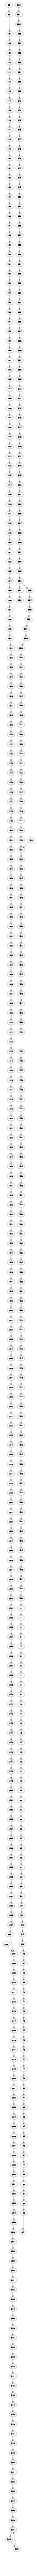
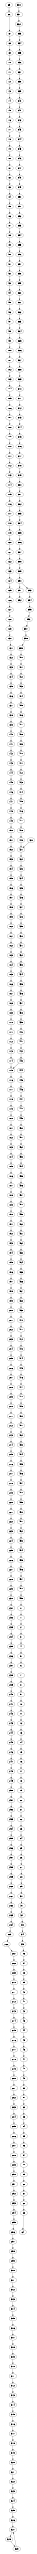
  strict digraph {
    node [delay=10]
    edge [weight=0.0]
    0 [delay=2]
    1 [delay=6]
    2 [delay=2]
    3
    4 [delay=4]
    5 [delay=5]
    6 [delay=8]
    7 [delay=8]
    8 [delay=7]
    9
    10 [delay=6]
    11
    12 [delay=5]
    13
    14 [delay=9]
    15 [delay=5]
    16 [delay=6]
    17 [delay=3]
    18
    19 [delay=6]
    20 [delay=5]
    21 [delay=6]
    22 [delay=4]
    23 [delay=6]
    24 [delay=6]
    25 [delay=3]
    26
    27
    28 [delay=7]
    29 [delay=6]
    30 [delay=8]
    31 [delay=5]
    32 [delay=7]
    33 [delay=1]
    34 [delay=6]
    35 [delay=5]
    36 [delay=7]
    37 [delay=6]
    38 [delay=1]
    39 [delay=8]
    40 [delay=7]
    41 [delay=2]
    42 [delay=2]
    43 [delay=1]
    44 [delay=9]
    45 [delay=2]
    46 [delay=3]
    47 [delay=1]
    48 [delay=4]
    49
    50 [delay=5]
    51
    52 [delay=7]
    53 [delay=3]
    54 [delay=7]
    55 [delay=1]
    56 [delay=2]
    57
    58 [delay=6]
    59 [delay=9]
    60 [delay=5]
    61
    62
    63 [delay=9]
    64 [delay=5]
    65 [delay=6]
    66 [delay=1]
    67 [delay=5]
    68 [delay=3]
    69 [delay=3]
    70 [delay=6]
    71 [delay=8]
    72 [delay=8]
    73 [delay=2]
    74 [delay=5]
    75 [delay=5]
    76 [delay=9]
    77 [delay=3]
    78 [delay=2]
    79 [delay=9]
    80 [delay=6]
    81 [delay=7]
    82 [delay=8]
    83 [delay=7]
    84 [delay=5]
    85 [delay=8]
    86
    87 [delay=5]
    88 [delay=5]
    89 [delay=7]
    90 [delay=7]
    91 [delay=5]
    92 [delay=2]
    93 [delay=3]
    94 [delay=6]
    95 [delay=6]
    96 [delay=7]
    97 [delay=3]
    98 [delay=9]
    99 [delay=1]
    100 [delay=1]
    101 [delay=4]
    102 [delay=8]
    103 [delay=5]
    104 [delay=2]
    105 [delay=7]
    106 [delay=3]
    107
    108 [delay=3]
    109 [delay=9]
    110 [delay=8]
    111 [delay=5]
    112 [delay=7]
    113 [delay=9]
    114 [delay=7]
    115 [delay=9]
    116 [delay=2]
    117 [delay=7]
    118 [delay=4]
    119 [delay=5]
    120 [delay=9]
    121 [delay=7]
    122 [delay=9]
    123 [delay=9]
    124 [delay=8]
    125
    126 [delay=2]
    127 [delay=8]
    128 [delay=7]
    129 [delay=5]
    130
    131 [delay=5]
    132 [delay=6]
    133 [delay=5]
    134 [delay=1]
    135 [delay=4]
    136 [delay=8]
    137 [delay=5]
    138 [delay=2]
    139 [delay=1]
    140 [delay=2]
    141 [delay=1]
    142 [delay=1]
    143 [delay=5]
    144
    145 [delay=5]
    146 [delay=4]
    147 [delay=4]
    148 [delay=7]
    149 [delay=7]
    150 [delay=6]
    151 [delay=2]
    152 [delay=4]
    153 [delay=7]
    154 [delay=9]
    155
    156 [delay=1]
    157
    158 [delay=7]
    159 [delay=6]
    160
    161 [delay=9]
    162 [delay=6]
    163 [delay=6]
    164 [delay=3]
    165 [delay=4]
    166 [delay=5]
    167 [delay=9]
    168 [delay=3]
    169 [delay=4]
    170 [delay=1]
    171 [delay=5]
    172 [delay=9]
    173
    174 [delay=4]
    175 [delay=9]
    176
    177 [delay=1]
    178 [delay=4]
    179 [delay=3]
    180 [delay=9]
    181 [delay=3]
    182 [delay=3]
    183 [delay=1]
    184 [delay=8]
    185 [delay=3]
    186 [delay=3]
    187 [delay=1]
    188 [delay=7]
    189 [delay=3]
    190 [delay=3]
    191 [delay=8]
    192
    193 [delay=1]
    194 [delay=7]
    195 [delay=5]
    196 [delay=9]
    197 [delay=6]
    198 [delay=8]
    199 [delay=6]
    200 [delay=4]
    201 [delay=1]
    202 [delay=4]
    203 [delay=7]
    204 [delay=8]
    205 [delay=6]
    206 [delay=7]
    207 [delay=5]
    208 [delay=3]
    209 [delay=4]
    210
    211 [delay=9]
    212 [delay=2]
    213 [delay=6]
    214 [delay=5]
    215 [delay=6]
    216 [delay=9]
    217 [delay=7]
    218 [delay=1]
    219 [delay=2]
    220 [delay=9]
    221 [delay=3]
    222 [delay=2]
    223 [delay=1]
    224 [delay=4]
    225 [delay=4]
    226 [delay=5]
    227 [delay=1]
    228 [delay=6]
    229 [delay=2]
    230 [delay=1]
    231
    232 [delay=6]
    233 [delay=1]
    234
    235 [delay=2]
    236 [delay=1]
    237 [delay=8]
    238
    239 [delay=2]
    240
    241 [delay=2]
    242
    243 [delay=8]
    244 [delay=5]
    245
    246 [delay=4]
    247
    248 [delay=3]
    249 [delay=9]
    250 [delay=1]
    251 [delay=8]
    252 [delay=3]
    253 [delay=2]
    254 [delay=8]
    255
    256 [delay=4]
    257 [delay=3]
    258 [delay=2]
    259 [delay=8]
    260 [delay=1]
    261 [delay=5]
    262 [delay=5]
    263 [delay=6]
    264 [delay=6]
    265 [delay=7]
    266 [delay=5]
    267 [delay=6]
    268 [delay=2]
    269 [delay=4]
    270 [delay=1]
    271 [delay=6]
    272 [delay=1]
    273 [delay=2]
    274 [delay=5]
    275 [delay=8]
    276 [delay=4]
    277 [delay=3]
    278 [delay=3]
    279 [delay=2]
    280 [delay=6]
    281 [delay=9]
    282 [delay=7]
    283 [delay=7]
    284 [delay=2]
    285 [delay=8]
    286 [delay=1]
    287 [delay=7]
    288 [delay=1]
    289 [delay=7]
    290 [delay=5]
    291 [delay=3]
    292 [delay=2]
    293
    294 [delay=3]
    295
    296 [delay=7]
    297 [delay=7]
    298 [delay=3]
    299 [delay=3]
    300 [delay=3]
    301 [delay=4]
    302 [delay=1]
    303 [delay=1]
    304 [delay=4]
    305 [delay=8]
    306
    307 [delay=4]
    308 [delay=9]
    309 [delay=7]
    310 [delay=1]
    311 [delay=5]
    312 [delay=2]
    313 [delay=8]
    314 [delay=9]
    315 [delay=6]
    316 [delay=9]
    317 [delay=8]
    318 [delay=8]
    319 [delay=2]
    320 [delay=8]
    321 [delay=6]
    322 [delay=3]
    323 [delay=8]
    324 [delay=7]
    325 [delay=5]
    326 [delay=3]
    327 [delay=4]
    328 [delay=5]
    329 [delay=8]
    330 [delay=8]
    331 [delay=6]
    332 [delay=9]
    333 [delay=7]
    334 [delay=1]
    335 [delay=2]
    336
    337 [delay=3]
    338 [delay=2]
    339 [delay=3]
    340 [delay=2]
    341 [delay=6]
    342 [delay=9]
    343 [delay=2]
    344 [delay=3]
    345 [delay=9]
    346 [delay=9]
    347 [delay=9]
    348 [delay=8]
    349 [delay=7]
    350 [delay=5]
    351 [delay=1]
    352
    353 [delay=9]
    354 [delay=9]
    355 [delay=9]
    356 [delay=1]
    357
    358 [delay=2]
    359 [delay=4]
    360
    361 [delay=3]
    362 [delay=4]
    363 [delay=1]
    364 [delay=2]
    365 [delay=5]
    366 [delay=2]
    367
    368 [delay=6]
    369 [delay=2]
    370 [delay=2]
    371 [delay=4]
    372 [delay=6]
    373 [delay=6]
    374 [delay=5]
    375 [delay=4]
    376 [delay=4]
    377 [delay=4]
    378
    379 [delay=4]
    380 [delay=9]
    381 [delay=3]
    382
    383 [delay=5]
    384 [delay=8]
    385 [delay=4]
    386 [delay=3]
    387 [delay=5]
    388 [delay=5]
    389 [delay=9]
    390 [delay=3]
    391 [delay=1]
    393 [delay=5]
    392 [delay=9]
    394 [delay=5]
    395 [delay=4]
    396 [delay=8]
    397 [delay=4]
    398 [delay=5]
    399 [delay=5]
    400
    401 [delay=8]
    402 [delay=3]
    403 [delay=5]
    404 [delay=6]
    405 [delay=8]
    406 [delay=6]
    407 [delay=8]
    408 [delay=5]
    409 [delay=1]
    410 [delay=6]
    411 [delay=2]
    412 [delay=7]
    413 [delay=9]
    414 [delay=4]
    415
    416 [delay=6]
    417
    418
    419 [delay=8]
    421 [delay=9]
    420 [delay=1]
    422 [delay=1]
    423 [delay=1]
    424 [delay=6]
    425 [delay=2]
    426 [delay=1]
    427 [delay=8]
    428 [delay=7]
    429 [delay=8]
    430
    431 [delay=1]
    432 [delay=8]
    433 [delay=7]
    434 [delay=1]
    435 [delay=1]
    436 [delay=6]
    437 [delay=1]
    438 [delay=6]
    439 [delay=6]
    440 [delay=1]
+   441
    442 [delay=6]
    443 [delay=1]
    444
    445 [delay=1]
    446 [delay=4]
    447 [delay=2]
    448 [delay=2]
    449 [delay=8]
    450
    451 [delay=1]
    452
    453 [delay=5]
    454 [delay=6]
    455
    456 [delay=1]
    457 [delay=5]
    458 [delay=7]
    459 [delay=9]
    460 [delay=1]
    461
    462 [delay=2]
    463 [delay=3]
    464 [delay=4]
    465 [delay=9]
    466 [delay=5]
    467 [delay=8]
    468 [delay=4]
    469 [delay=6]
    470 [delay=8]
    471 [delay=1]
    472
    473
    474 [delay=4]
    475 [delay=1]
    476 [delay=4]
    477 [delay=1]
    478 [delay=8]
    479 [delay=6]
    480 [delay=8]
    481 [delay=3]
    482 [delay=2]
    483 [delay=1]
    484 [delay=6]
    485 [delay=8]
    486 [delay=9]
    487
    488 [delay=7]
    489 [delay=8]
    490 [delay=4]
    491 [delay=5]
    492 [delay=8]
    493
    494 [delay=8]
    495 [delay=2]
    496 [delay=5]
    497 [delay=5]
    498 [delay=8]
    499
    0 -> 1 [weight=1.0]
    1 -> 2 [weight=1.0]
    2 -> 3
    3 -> 4
    4 -> 5 [weight=4.0]
    5 -> 6 [weight=1.0]
-   6 -> 7
    7 -> 8
    8 -> 9
    9 -> 10 [weight=4.0]
    10 -> 11
    11 -> 12 [weight=2.0]
    12 -> 13
    13 -> 14 [weight=1.0]
    14 -> 15 [weight=2.0]
    15 -> 16
    16 -> 17 [weight=1.0]
    17 -> 18 [weight=2.0]
    18 -> 19 [weight=1.0]
    19 -> 20
    20 -> 21 [weight=2.0]
    21 -> 22 [weight=1.0]
    22 -> 23
    23 -> 24
    24 -> 25
    25 -> 26 [weight=1.0]
    26 -> 27
    27 -> 28 [weight=5.0]
    28 -> 29 [weight=1.0]
    29 -> 30 [weight=1.0]
    30 -> 31
    31 -> 32 [weight=2.0]
    32 -> 33
    33 -> 34 [weight=2.0]
    34 -> 35 [weight=1.0]
    35 -> 36
    36 -> 37 [weight=2.0]
    37 -> 38 [weight=1.0]
    38 -> 39
    39 -> 40
    40 -> 41 [weight=2.0]
    41 -> 42 [weight=2.0]
    42 -> 43 [weight=1.0]
    43 -> 44 [weight=1.0]
    44 -> 45
    45 -> 46 [weight=1.0]
    46 -> 47 [weight=2.0]
    47 -> 48 [weight=1.0]
    48 -> 49 [weight=1.0]
    49 -> 50 [weight=1.0]
    50 -> 51
    51 -> 52 [weight=2.0]
    52 -> 53
    53 -> 54 [weight=2.0]
    54 -> 55
    55 -> 56 [weight=1.0]
    56 -> 57
    57 -> 58 [weight=2.0]
    58 -> 59 [weight=1.0]
    59 -> 60 [weight=2.0]
    60 -> 61
    61 -> 62 [weight=2.0]
    62 -> 63
    63 -> 64
    65 -> 66
    66 -> 67
    67 -> 68 [weight=2.0]
    68 -> 69 [weight=2.0]
    69 -> 70 [weight=1.0]
    70 -> 71
    71 -> 72 [weight=1.0]
    72 -> 73
    73 -> 74 [weight=3.0]
    74 -> 75 [weight=1.0]
    75 -> 76
    76 -> 77
    77 -> 78 [weight=3.0]
    78 -> 79 [weight=1.0]
    79 -> 80
    80 -> 81
    81 -> 82
    82 -> 83 [weight=2.0]
    83 -> 84 [weight=1.0]
    84 -> 85
    85 -> 86 [weight=3.0]
    86 -> 87
    87 -> 88 [weight=3.0]
    88 -> 89
    89 -> 90 [weight=1.0]
    90 -> 91
    91 -> 92 [weight=2.0]
    92 -> 93 [weight=1.0]
    93 -> 94 [weight=1.0]
    94 -> 95 [weight=1.0]
    95 -> 96 [weight=1.0]
    96 -> 97 [weight=2.0]
    97 -> 98
    98 -> 99 [weight=2.0]
    99 -> 100 [weight=1.0]
    100 -> 101 [weight=1.0]
    101 -> 102 [weight=1.0]
    102 -> 103
    103 -> 104 [weight=1.0]
    104 -> 105 [weight=2.0]
    105 -> 106 [weight=1.0]
    106 -> 107 [weight=1.0]
    107 -> 108 [weight=1.0]
    108 -> 109 [weight=1.0]
    109 -> 110
    110 -> 111 [weight=1.0]
    111 -> 112 [weight=2.0]
    112 -> 113 [weight=1.0]
    113 -> 114
    114 -> 115
    115 -> 116 [weight=2.0]
    116 -> 117 [weight=2.0]
    117 -> 118
    118 -> 119
    119 -> 120 [weight=2.0]
    120 -> 121
    121 -> 122 [weight=2.0]
    122 -> 123
    123 -> 124
    124 -> 125 [weight=4.0]
    125 -> 126
    126 -> 127 [weight=1.0]
    127 -> 128 [weight=2.0]
    128 -> 129 [weight=1.0]
    129 -> 130 [weight=1.0]
    130 -> 131
    131 -> 132 [weight=2.0]
    132 -> 133 [weight=1.0]
    133 -> 134 [weight=1.0]
    134 -> 135 [weight=1.0]
    135 -> 136
    136 -> 137 [weight=1.0]
    137 -> 138 [weight=2.0]
    138 -> 139
    139 -> 140
    140 -> 141
    141 -> 142 [weight=3.0]
    142 -> 143
    143 -> 144 [weight=1.0]
    144 -> 145
    145 -> 146 [weight=2.0]
    146 -> 147
    147 -> 148
    148 -> 149 [weight=1.0]
    149 -> 150 [weight=5.0]
    150 -> 151 [weight=1.0]
    151 -> 152 [weight=1.0]
    152 -> 153
    153 -> 154 [weight=1.0]
    154 -> 155 [weight=1.0]
    155 -> 156 [weight=2.0]
    156 -> 157 [weight=1.0]
    157 -> 158 [weight=1.0]
    158 -> 159
    159 -> 160
    160 -> 161 [weight=2.0]
    161 -> 162 [weight=1.0]
    162 -> 163 [weight=2.0]
    163 -> 164
    164 -> 165 [weight=2.0]
    165 -> 166 [weight=1.0]
    166 -> 167 [weight=1.0]
    167 -> 168 [weight=1.0]
    168 -> 169 [weight=1.0]
    169 -> 170 [weight=1.0]
    170 -> 171 [weight=1.0]
    171 -> 172
    172 -> 173
    173 -> 174 [weight=1.0]
    174 -> 175 [weight=2.0]
    175 -> 176
    176 -> 177 [weight=3.0]
    177 -> 178 [weight=1.0]
    178 -> 179 [weight=1.0]
    179 -> 180
    180 -> 181
    181 -> 182
    182 -> 183
    183 -> 184 [weight=4.0]
    184 -> 185 [weight=1.0]
    185 -> 186 [weight=2.0]
    186 -> 187
    187 -> 188 [weight=1.0]
    188 -> 189 [weight=1.0]
    189 -> 190 [weight=1.0]
    190 -> 191
    191 -> 192 [weight=1.0]
    192 -> 193 [weight=1.0]
    193 -> 194
    194 -> 195 [weight=1.0]
    195 -> 196 [weight=4.0]
    196 -> 197 [weight=1.0]
    197 -> 198 [weight=1.0]
    198 -> 199
    199 -> 200 [weight=1.0]
    200 -> 201
    201 -> 202
    202 -> 203
    203 -> 204 [weight=4.0]
    204 -> 205
    205 -> 206 [weight=2.0]
    206 -> 207
    207 -> 208
    208 -> 209 [weight=3.0]
    209 -> 210
    210 -> 211
    211 -> 212 [weight=3.0]
    212 -> 213
    213 -> 214
    214 -> 215
    215 -> 216 [weight=4.0]
    216 -> 217 [weight=1.0]
    217 -> 218 [weight=2.0]
    218 -> 219
    219 -> 220 [weight=2.0]
    220 -> 221
    221 -> 222 [weight=1.0]
    222 -> 223 [weight=2.0]
    223 -> 224
    224 -> 225
    225 -> 226 [weight=2.0]
    226 -> 227
    227 -> 228 [weight=3.0]
    228 -> 229 [weight=1.0]
    229 -> 230
    230 -> 231
    231 -> 232 [weight=3.0]
    232 -> 233
    233 -> 234 [weight=1.0]
    234 -> 235 [weight=1.0]
    235 -> 236 [weight=2.0]
    236 -> 237
    237 -> 238 [weight=1.0]
    238 -> 239 [weight=1.0]
    239 -> 240 [weight=1.0]
    240 -> 241
    241 -> 242
    242 -> 243 [weight=4.0]
    243 -> 244
    244 -> 245 [weight=2.0]
    245 -> 246
    246 -> 247 [weight=2.0]
    247 -> 248 [weight=1.0]
    248 -> 249
    249 -> 250 [weight=2.0]
    250 -> 251
    251 -> 252 [weight=1.0]
    252 -> 253
    253 -> 254 [weight=1.0]
    254 -> 255 [weight=2.0]
    255 -> 256 [weight=1.0]
    256 -> 257 [weight=2.0]
    257 -> 258 [weight=1.0]
    258 -> 259 [weight=1.0]
    259 -> 260 [weight=1.0]
    260 -> 261
    261 -> 262
    262 -> 263 [weight=3.0]
    263 -> 264 [weight=1.0]
    264 -> 265
-   265 -> 267 [weight=2.0]
+   265 -> 266 [weight=2.0]
    266 -> 267
    267 -> 268 [weight=2.0]
    268 -> 269 [weight=1.0]
    269 -> 270 [weight=1.0]
    270 -> 271
    271 -> 272 [weight=1.0]
    272 -> 273 [weight=2.0]
    273 -> 274 [weight=1.0]
    274 -> 275
    275 -> 276 [weight=1.0]
    276 -> 277 [weight=1.0]
    277 -> 278 [weight=1.0]
    278 -> 279 [weight=2.0]
    279 -> 280
    280 -> 281 [weight=2.0]
    281 -> 282
    282 -> 283 [weight=2.0]
    283 -> 284
    284 -> 285 [weight=2.0]
    285 -> 286
    286 -> 287 [weight=2.0]
    287 -> 288
    288 -> 289 [weight=2.0]
    289 -> 290
    290 -> 291 [weight=2.0]
    291 -> 292 [weight=1.0]
    292 -> 293 [weight=1.0]
    293 -> 294 [weight=1.0]
    294 -> 295 [weight=1.0]
    295 -> 296
    296 -> 297
    297 -> 298 [weight=2.0]
    298 -> 299 [weight=1.0]
    299 -> 300 [weight=2.0]
    300 -> 301
    301 -> 302 [weight=1.0]
    302 -> 303
    303 -> 304 [weight=1.0]
    304 -> 305 [weight=2.0]
    305 -> 306 [weight=2.0]
    306 -> 307 [weight=1.0]
    307 -> 308
    308 -> 309 [weight=2.0]
    309 -> 310
    310 -> 311 [weight=2.0]
    311 -> 312
    312 -> 313
    313 -> 314 [weight=2.0]
    314 -> 315
    315 -> 316 [weight=2.0]
    316 -> 317 [weight=2.0]
    317 -> 318
    318 -> 319 [weight=2.0]
    319 -> 320
    320 -> 321
    321 -> 322 [weight=3.0]
    322 -> 323 [weight=1.0]
    323 -> 324
    324 -> 325 [weight=1.0]
    325 -> 326 [weight=1.0]
    326 -> 327 [weight=2.0]
    327 -> 328 [weight=1.0]
    328 -> 329
    329 -> 327 [weight=1.0]
    330 -> 331 [weight=2.0]
    331 -> 332 [weight=1.0]
    332 -> 333
    333 -> 334 [weight=2.0]
    334 -> 335
    335 -> 336 [weight=2.0]
    336 -> 337
    337 -> 338
    338 -> 339 [weight=2.0]
    339 -> 340 [weight=1.0]
    340 -> 341
    341 -> 342 [weight=1.0]
    342 -> 343 [weight=1.0]
    343 -> 344 [weight=2.0]
    344 -> 345 [weight=2.0]
    345 -> 346
    346 -> 347 [weight=2.0]
    347 -> 348
    348 -> 349
    349 -> 350 [weight=1.0]
    350 -> 351
    351 -> 352 [weight=4.0]
    352 -> 353 [weight=1.0]
    353 -> 354 [weight=1.0]
    354 -> 355 [weight=1.0]
    355 -> 356 [weight=1.0]
    356 -> 357
    357 -> 358 [weight=2.0]
    358 -> 359
    359 -> 360
    360 -> 361 [weight=1.0]
    361 -> 362 [weight=2.0]
    362 -> 363 [weight=1.0]
    363 -> 364
    364 -> 365 [weight=3.0]
    365 -> 366 [weight=1.0]
    366 -> 367 [weight=1.0]
    367 -> 368 [weight=1.0]
    368 -> 369 [weight=1.0]
    369 -> 370
    370 -> 371
    371 -> 372 [weight=3.0]
    372 -> 373
    373 -> 374
    374 -> 375 [weight=3.0]
    375 -> 376 [weight=1.0]
    376 -> 377
    377 -> 378
    378 -> 379 [weight=1.0]
    379 -> 380
    380 -> 381 [weight=1.0]
    381 -> 382 [weight=4.0]
    382 -> 383 [weight=1.0]
    383 -> 384 [weight=1.0]
    384 -> 385
    385 -> 386 [weight=2.0]
    386 -> 387
    387 -> 388 [weight=2.0]
    388 -> 389 [weight=1.0]
    389 -> 390
    390 -> 391 [weight=2.0]
    390 -> 393
    391 -> 392 [weight=1.0]
    393 -> 394
    394 -> 395 [weight=2.0]
    395 -> 396
    396 -> 397
    397 -> 398 [weight=3.0]
    398 -> 399
    399 -> 400 [weight=2.0]
    400 -> 401 [weight=1.0]
    401 -> 402 [weight=2.0]
    402 -> 403 [weight=1.0]
    403 -> 404
    404 -> 405 [weight=2.0]
    405 -> 406
    406 -> 407 [weight=2.0]
    407 -> 408 [weight=1.0]
    408 -> 409 [weight=1.0]
    409 -> 410
    410 -> 411 [weight=1.0]
    411 -> 412
    412 -> 413
    413 -> 414 [weight=3.0]
    414 -> 415
    415 -> 416 [weight=1.0]
    416 -> 417 [weight=2.0]
    417 -> 418
    418 -> 419 [weight=3.0]
    419 -> 421 [weight=1.0]
    421 -> 422
    420 -> 421 [weight=1.0]
    422 -> 423 [weight=2.0]
    423 -> 424
    424 -> 425
    425 -> 426 [weight=2.0]
    426 -> 427
    427 -> 428 [weight=3.0]
    428 -> 429 [weight=1.0]
    429 -> 430 [weight=1.0]
    430 -> 431
    431 -> 432
    432 -> 433
    433 -> 434
    434 -> 435 [weight=3.0]
    435 -> 436 [weight=1.0]
    436 -> 437 [weight=3.0]
    437 -> 438
    438 -> 439 [weight=2.0]
    439 -> 440
+   440 -> 441
+   441 -> 442 [weight=1.0]
    442 -> 443 [weight=1.0]
-   443 -> 444
+   443 -> 175
    444 -> 445 [weight=1.0]
    445 -> 446 [weight=4.0]
    446 -> 447
    447 -> 448
    448 -> 449 [weight=2.0]
    449 -> 450 [weight=1.0]
    450 -> 451
    451 -> 452 [weight=3.0]
    452 -> 453 [weight=1.0]
    453 -> 454 [weight=1.0]
    454 -> 455 [weight=1.0]
    455 -> 456 [weight=1.0]
    456 -> 457 [weight=1.0]
    457 -> 458
    458 -> 459
    459 -> 460 [weight=2.0]
    460 -> 461 [weight=2.0]
    461 -> 462 [weight=1.0]
    462 -> 463 [weight=1.0]
    463 -> 464
    464 -> 465
    465 -> 466 [weight=3.0]
    466 -> 467 [weight=1.0]
    467 -> 468
    468 -> 469
    469 -> 470 [weight=1.0]
    470 -> 471
    471 -> 472 [weight=4.0]
    472 -> 473
    473 -> 474
    474 -> 475 [weight=2.0]
    475 -> 476
    476 -> 477 [weight=1.0]
    477 -> 478 [weight=3.0]
    478 -> 479
    479 -> 480
    480 -> 481 [weight=3.0]
    481 -> 482 [weight=1.0]
    482 -> 483 [weight=1.0]
    483 -> 484
    484 -> 485 [weight=1.0]
    485 -> 486
    486 -> 487
    487 -> 488 [weight=1.0]
    488 -> 489 [weight=3.0]
    489 -> 490
    490 -> 491 [weight=3.0]
    491 -> 492
    492 -> 493
    493 -> 494 [weight=1.0]
    494 -> 495 [weight=1.0]
    495 -> 496
    496 -> 497 [weight=1.0]
    497 -> 498 [weight=1.0]
    498 -> 499
    499 -> 0 [weight=4.0]
  }
